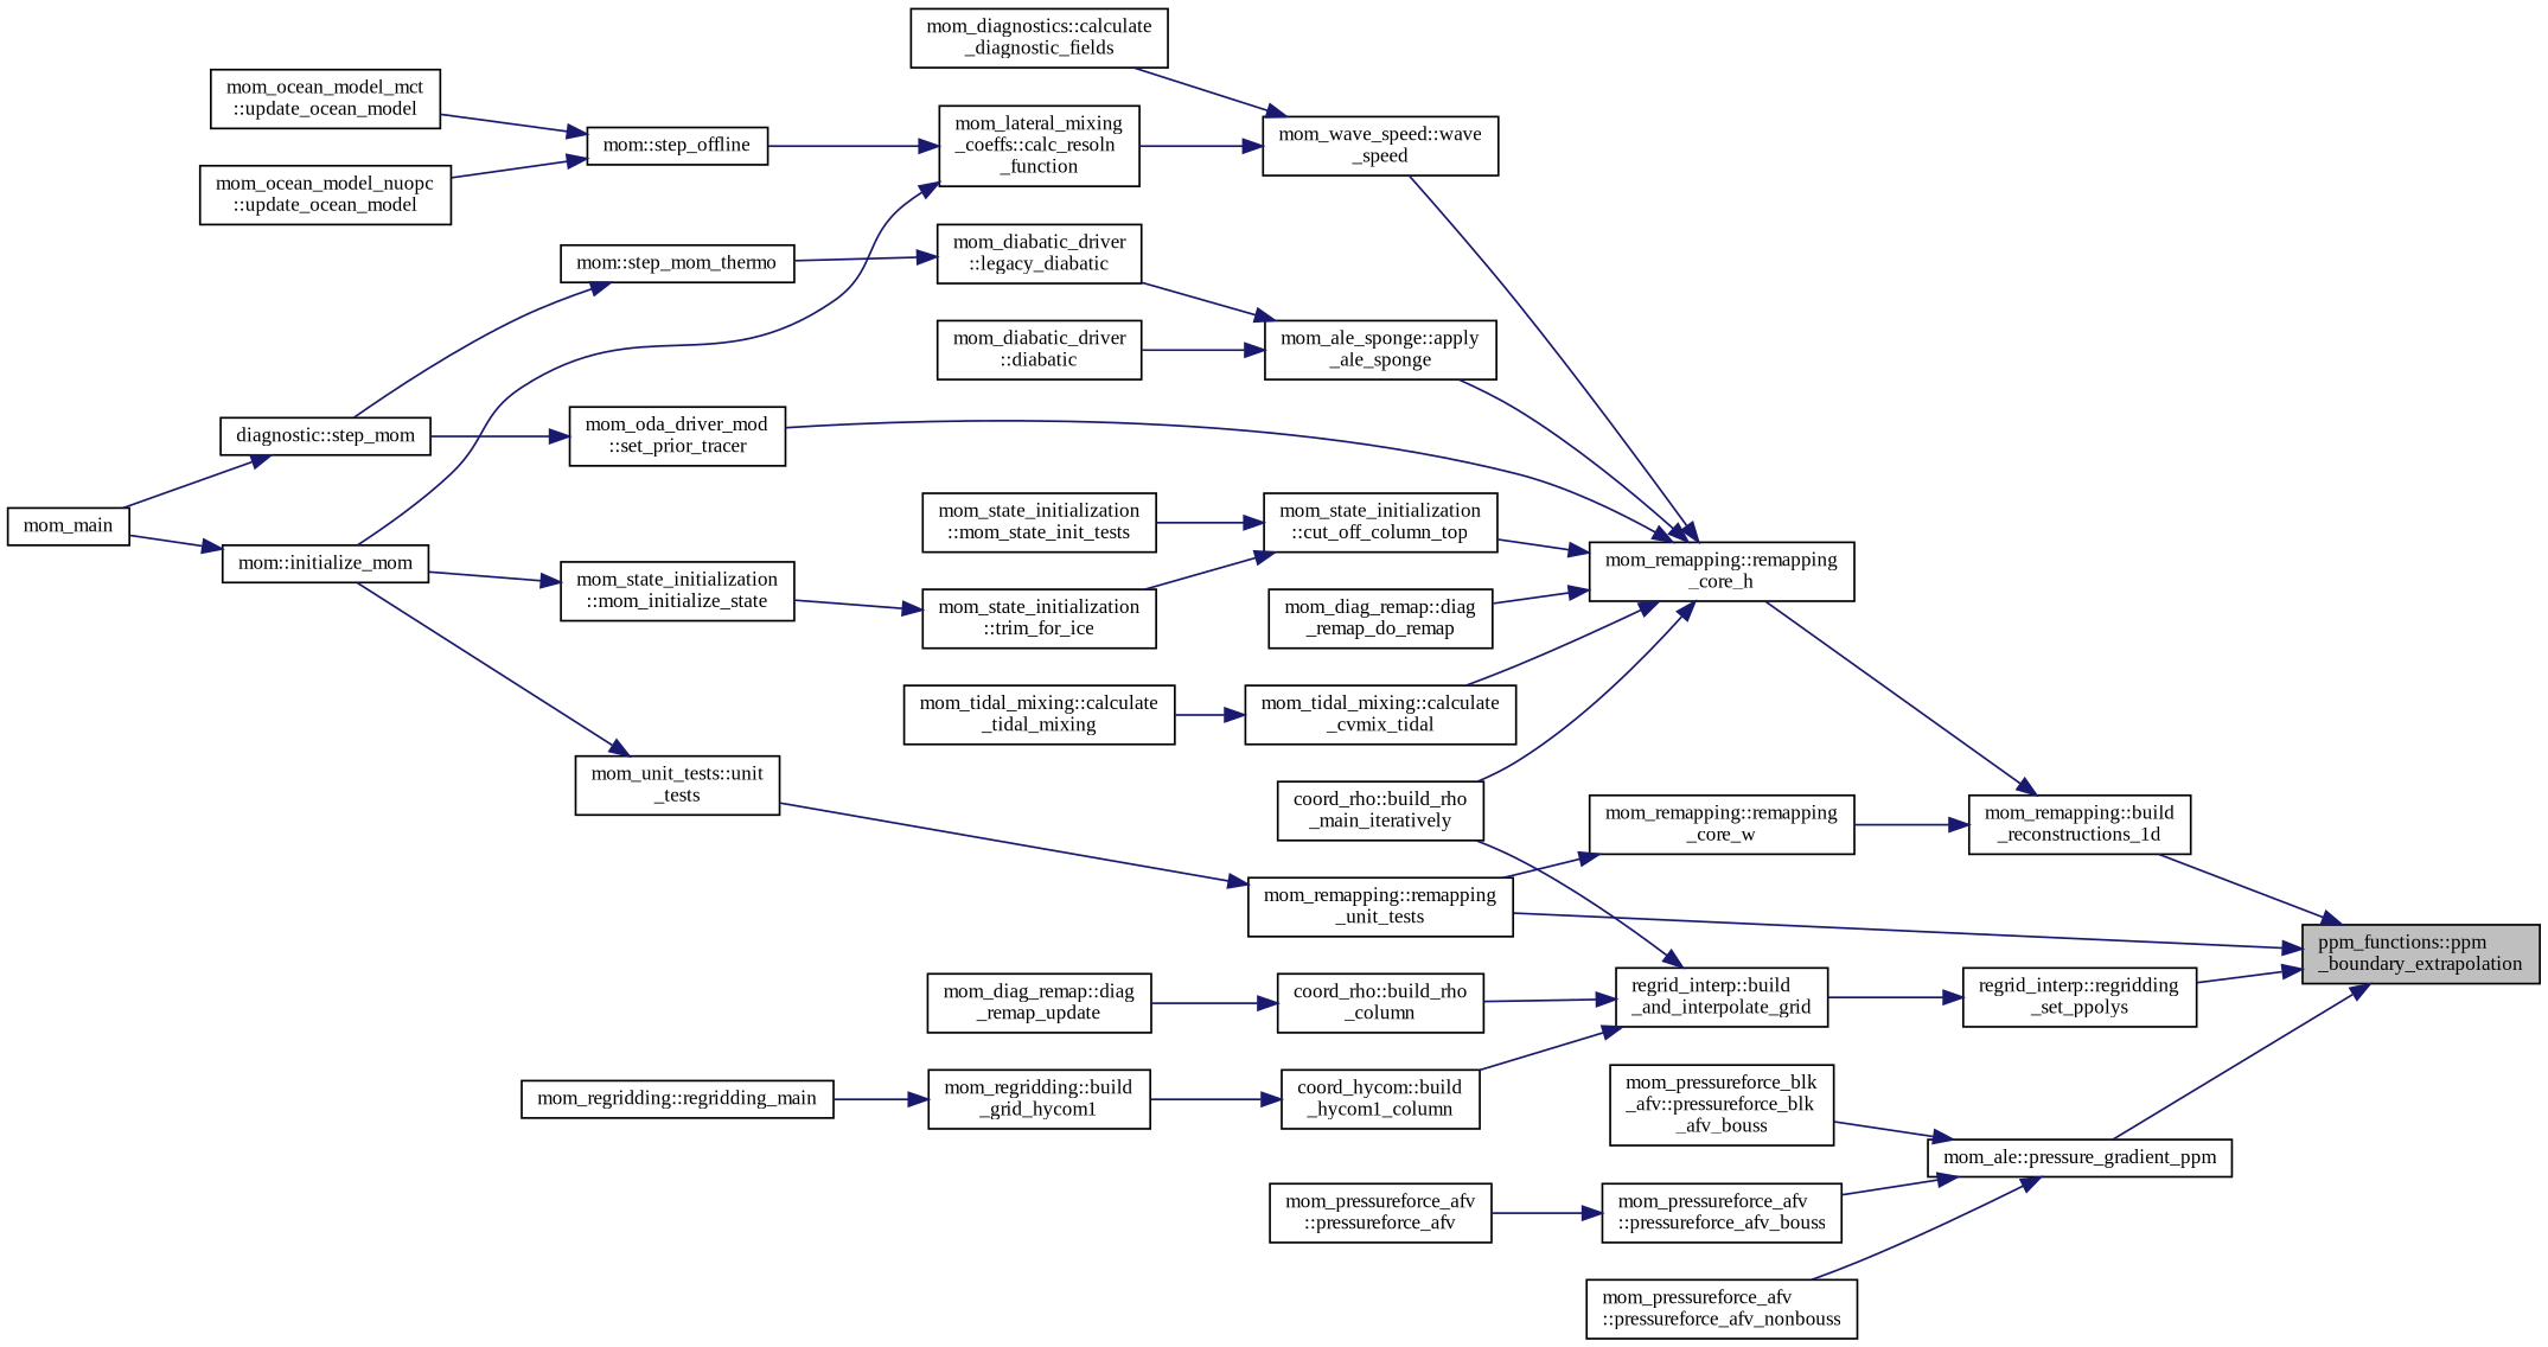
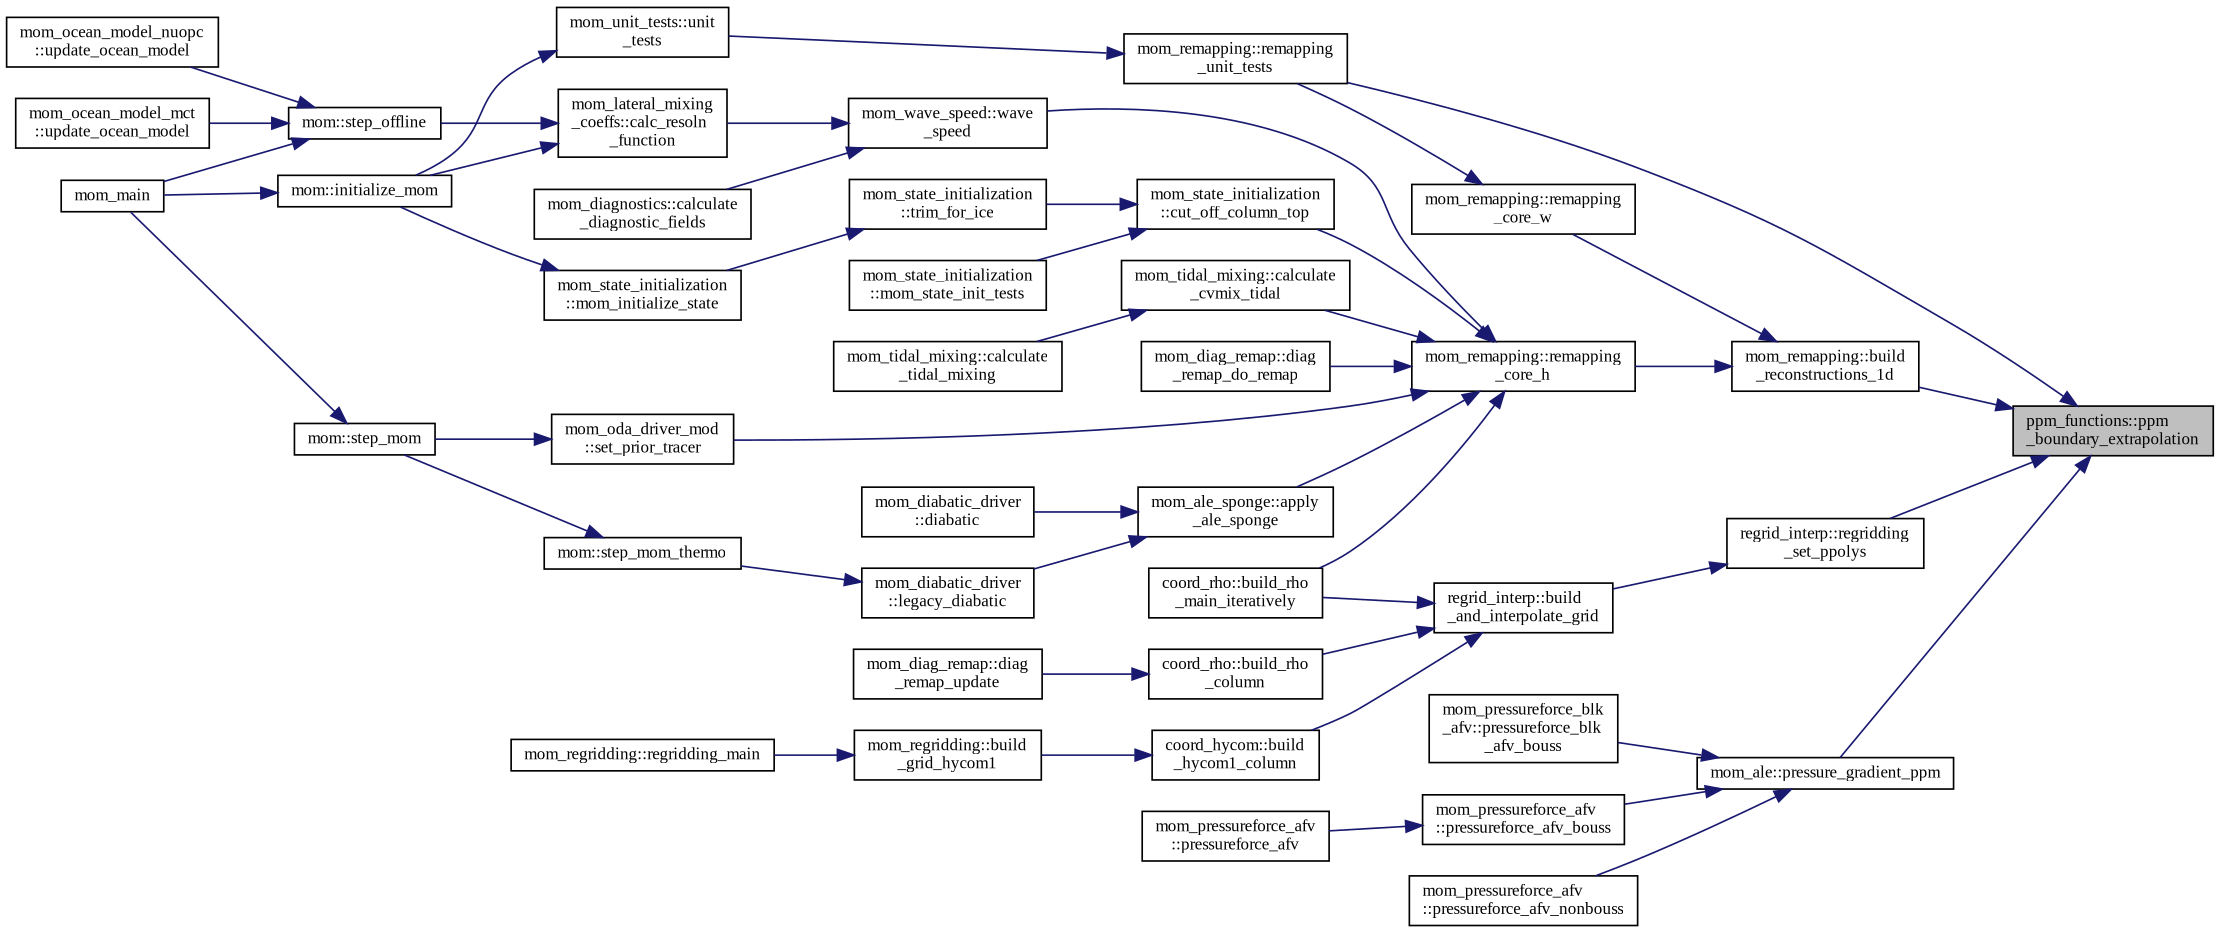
  digraph {
    fontname="Liberation Serif"
    rankdir=RL
    node [color=black fillcolor=white fontname="Liberation Serif" fontsize=10 shape=record style=filled]
    edge [color=midnightblue dir=back fontname="Liberation Serif" fontsize=10 labelfontname=Helvetica labelfontsize=10 style=solid]
    n1 [fillcolor=grey75 fontcolor=black height=0.2 label="ppm_functions::ppm\l_boundary_extrapolation" width=0.4]
    n2 [height=0.2 label="mom_remapping::build\l_reconstructions_1d" width=0.4]
    n3 [height=0.2 label="mom_remapping::remapping\l_unit_tests" width=0.4]
    n4 [height=0.2 label="mom_ale::pressure_gradient_ppm" width=0.4]
    n5 [height=0.2 label="regrid_interp::regridding\l_set_ppolys" width=0.4]
    n6 [height=0.2 label="mom_remapping::remapping\l_core_h" width=0.4]
    n7 [height=0.2 label="mom_remapping::remapping\l_core_w" width=0.4]
    n8 [height=0.2 label="mom_unit_tests::unit\l_tests" width=0.4]
    n9 [height=0.2 label="mom_pressureforce_afv\l::pressureforce_afv_bouss" width=0.4]
    n10 [height=0.2 label="mom_pressureforce_afv\l::pressureforce_afv_nonbouss" width=0.4]
    n11 [height=0.2 label="mom_pressureforce_blk\l_afv::pressureforce_blk\l_afv_bouss" width=0.4]
    n12 [height=0.2 label="regrid_interp::build\l_and_interpolate_grid" width=0.4]
    n13 [height=0.2 label="mom_ale_sponge::apply\l_ale_sponge" width=0.4]
    n14 [height=0.2 label="coord_rho::build_rho\l_main_iteratively" width=0.4]
    n15 [height=0.2 label="mom_tidal_mixing::calculate\l_cvmix_tidal" width=0.4]
    n16 [height=0.2 label="mom_state_initialization\l::cut_off_column_top" width=0.4]
    n17 [height=0.2 label="mom_diag_remap::diag\l_remap_do_remap" width=0.4]
    n18 [height=0.2 label="mom_oda_driver_mod\l::set_prior_tracer" width=0.4]
    n19 [height=0.2 label="mom_wave_speed::wave\l_speed" width=0.4]
    n20 [height=0.2 label="mom_diabatic_driver\l::diabatic" width=0.4]
    n21 [height=0.2 label="mom_diabatic_driver\l::legacy_diabatic" width=0.4]
    n22 [height=0.2 label="mom_tidal_mixing::calculate\l_tidal_mixing" width=0.4]
    n23 [height=0.2 label="mom_state_initialization\l::mom_state_init_tests" width=0.4]
    n24 [height=0.2 label="mom_state_initialization\l::trim_for_ice" width=0.4]
-   n25 [height=0.2 label="diagnostic::step_mom" width=0.4]
+   n25 [height=0.2 label="mom::step_mom" width=0.4]
    n26 [height=0.2 label="mom_lateral_mixing\l_coeffs::calc_resoln\l_function" width=0.4]
    n27 [height=0.2 label="mom_diagnostics::calculate\l_diagnostic_fields" width=0.4]
    n28 [height=0.2 label="mom::step_mom_thermo" width=0.4]
    n29 [height=0.2 label=mom_main width=0.4]
    n30 [height=0.2 label="mom_state_initialization\l::mom_initialize_state" width=0.4]
    n31 [height=0.2 label="mom::initialize_mom" width=0.4]
    n32 [height=0.2 label="mom::step_offline" width=0.4]
    n33 [height=0.2 label="mom_ocean_model_mct\l::update_ocean_model" width=0.4]
    n34 [height=0.2 label="mom_ocean_model_nuopc\l::update_ocean_model" width=0.4]
    n35 [height=0.2 label="mom_pressureforce_afv\l::pressureforce_afv" width=0.4]
    n36 [height=0.2 label="coord_hycom::build\l_hycom1_column" width=0.4]
    n37 [height=0.2 label="coord_rho::build_rho\l_column" width=0.4]
    n38 [height=0.2 label="mom_regridding::build\l_grid_hycom1" width=0.4]
    n39 [height=0.2 label="mom_diag_remap::diag\l_remap_update" width=0.4]
    n40 [height=0.2 label="mom_regridding::regridding_main" width=0.4]
    n1 -> n2
    n1 -> n3
    n1 -> n4
    n1 -> n5
    n2 -> n6
    n2 -> n7
    n3 -> n8
    n4 -> n9
    n4 -> n10
    n4 -> n11
    n5 -> n12
    n6 -> n13
    n6 -> n14
    n6 -> n15
    n6 -> n16
    n6 -> n17
    n6 -> n18
    n6 -> n19
    n7 -> n3
    n8 -> n31
    n9 -> n35
    n12 -> n14
    n12 -> n36
    n12 -> n37
    n13 -> n20
    n13 -> n21
    n15 -> n22
    n16 -> n23
    n16 -> n24
    n18 -> n25
    n19 -> n26
    n19 -> n27
    n21 -> n28
    n24 -> n30
    n25 -> n29
    n26 -> n31
    n26 -> n32
    n28 -> n25
    n30 -> n31
    n31 -> n29
+   n32 -> n29
    n32 -> n33
    n32 -> n34
    n36 -> n38
    n37 -> n39
    n38 -> n40
  }
